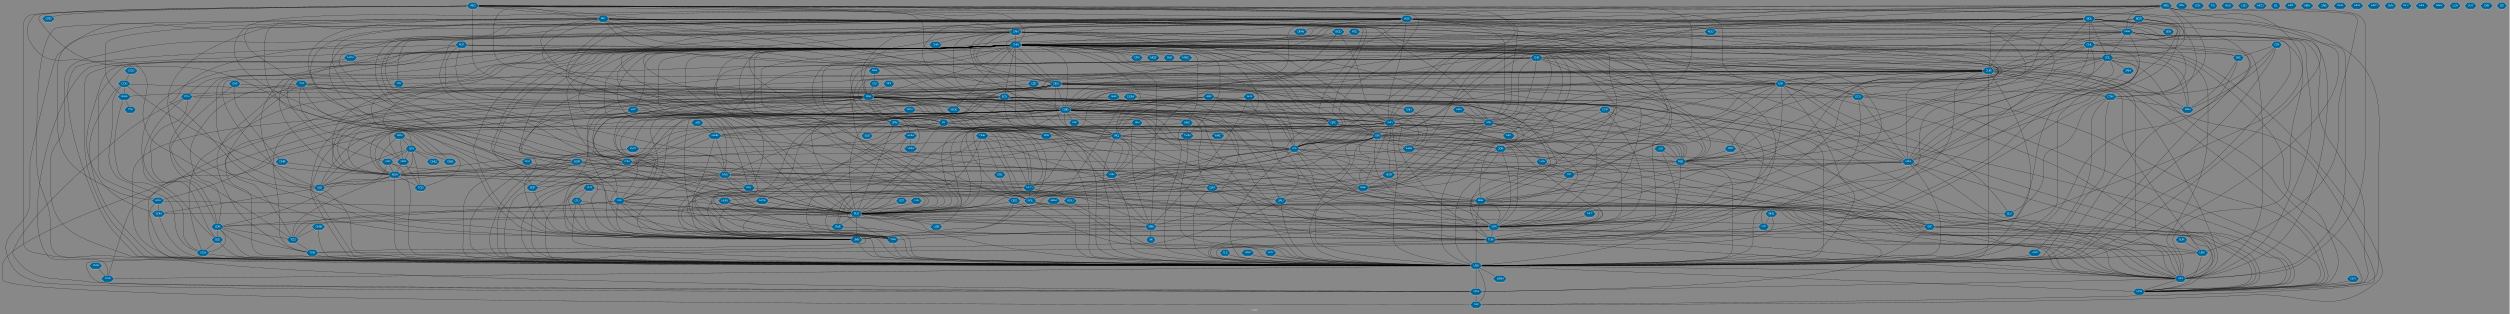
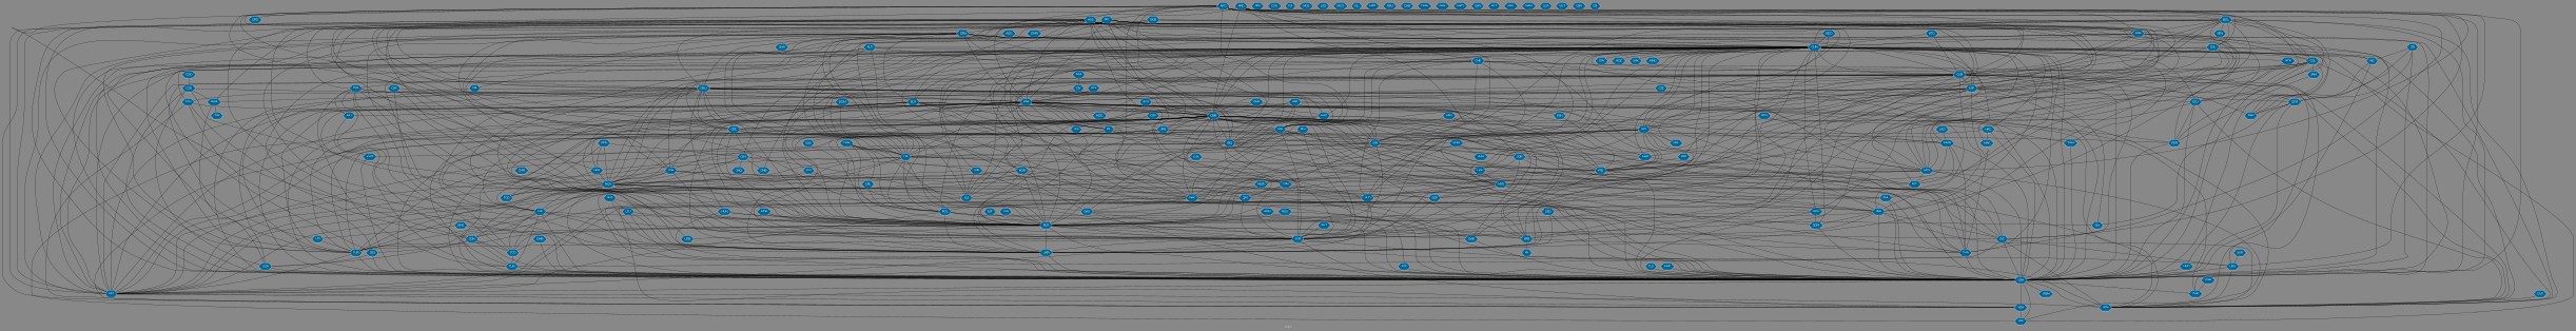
  graph {
    bgcolor="#888888"
    fontcolor=white
    fontname=Montserrat
    fontsize=12
    label="Graph"
    node [color=white fillcolor="#006699" fontcolor=white fontname=Montserrat shape=hexagon style=filled]
    edge [arrowhead=open color=black fontcolor=white fontname=Montserrat fontsize=12 weight=1]
    n1 [label=CAN]
    n2 [label=DEU]
    n3 [label=EGY]
    n4 [label=ISR]
    n5 [label=USA]
    n6 [label=FRA]
    n7 [label=IRQ]
    n8 [label=CHN]
    n9 [label=GRC]
    n10 [label=IDN]
    n11 [label=SYR]
    n12 [label=GBR]
    n13 [label=RUS]
    n14 [label=ECU]
    n15 [label=CUB]
    n16 [label=UKR]
    n17 [label=VAT]
    n18 [label=ESP]
    n19 [label=ERI]
    n20 [label=GHA]
    n21 [label=PSE]
    n22 [label=MEX]
    n23 [label=VEN]
    n24 [label=TUR]
    n25 [label=ITA]
    n26 [label=NGA]
    n27 [label=HUN]
    n28 [label=UGA]
    n29 [label=RWA]
    n30 [label=LBY]
    n31 [label=QAT]
    n32 [label=IRL]
    n33 [label=NLD]
    n34 [label=MAR]
    n35 [label=KWT]
    n36 [label=PAK]
    n37 [label=LBN]
    n38 [label=THA]
    n39 [label=JOR]
    n40 [label=SYC]
    n41 [label=YEM]
    n42 [label=ZWE]
    n43 [label=ZAF]
    n44 [label=WSM]
    n45 [label=IRN]
    n46 [label=PRK]
    n47 [label=JPN]
    n48 [label=IND]
    n49 [label=MYS]
    n50 [label=SWE]
+   n51 [label=MLI]
    n52 [label=TUN]
    n53 [label=KAZ]
    n54 [label=NER]
    n55 [label=PER]
    n56 [label=MDG]
    n57 [label=KOR]
    n58 [label=SLE]
    n59 [label=NZL]
    n60 [label=SGP]
    n61 [label=COL]
    n62 [label=SOM]
    n63 [label=SDN]
    n64 [label=KHM]
    n65 [label=PHL]
    n66 [label=LBR]
    n67 [label=MAC]
    n68 [label=CPV]
    n69 [label=SRB]
    n70 [label=NPL]
    n71 [label=HKG]
    n72 [label=MMR]
    n73 [label=KEN]
    n74 [label=TWN]
    n75 [label=GIN]
    n76 [label=NIC]
    n77 [label=DZA]
    n78 [label=MOZ]
    n79 [label=PAN]
    n80 [label=GEO]
    n81 [label=SSD]
    n82 [label=UZB]
    n83 [label=FIN]
    n84 [label=ETH]
    n85 [label=MDV]
    n86 [label=VNM]
    n87 [label=GNB]
    n88 [label=SVK]
    n89 [label=MNG]
    n90 [label=MDA]
    n91 [label=URY]
    n92 [label=POL]
    n93 [label=LKA]
    n94 [label=VIR]
    n95 [label=TCD]
    n96 [label=GTM]
    n97 [label=HTI]
    n98 [label=CZE]
    n99 [label=PRT]
    n100 [label=SLV]
    n101 [label=NOR]
    n102 [label=TGO]
    n103 [label=TZA]
    n104 [label=AUS]
    n105 [label=BRA]
    n106 [label=OMN]
    n107 [label=SAU]
    n108 [label=SLB]
    n109 [label=JAM]
    n110 [label=HND]
    n111 [label=AFG]
    n112 [label=BEL]
    n113 [label=GRD]
    n114 [label=XK]
    n115 [label=GNQ]
    n116 [label=ESH]
    n117 [label=CMR]
    n118 [label=ARE]
    n119 [label=GMB]
    n120 [label=BOL]
    n121 [label=CHL]
    n122 [label=SEN]
    n123 [label=PRY]
    n124 [label=ARG]
    n125 [label=CHE]
    n126 [label=HRV]
    n127 [label=COD]
    n128 [label=COG]
    n129 [label=AZE]
    n130 [label=GRL]
    n131 [label=DNK]
    n132 [label=AUT]
    n133 [label=ROU]
    n134 [label="CCK "]
    n135 [label=ZMB]
    n136 [label=FJI]
    n137 [label=ALB]
    n138 [label=BHR]
    n139 [label=CAF]
    n140 [label=MUS]
    n141 [label=BGD]
    n142 [label=EST]
    n143 [label=LSO]
    n144 [label=CRI]
    n145 [label=LTU]
    n146 [label=BLR]
    n147 [label=CIV]
    n148 [label=MCO]
    n149 [label=BIH]
    n150 [label=BHS]
    n151 [label=ISL]
    n152 [label=MLT]
    n153 [label=MRT]
    n154 [label=BGR]
    n155 [label=CYP]
    n156 [label=GUY]
    n157 [label=LUX]
    n158 [label=BEN]
    n159 [label=DOM]
    n160 [label=TLS]
    n161 [label=NRU]
    n162 [label=ARM]
    n163 [label=SUR]
    n164 [label=BFA]
    n165 [label=GAB]
    n166 [label=BDI]
    n167 [label=MNE]
    n168 [label=DMA]
    n169 [label=LAO]
    n170 [label=MWI]
    n171 [label=MKD]
    n172 [label=AGO]
    n173 [label=SVN]
    n174 [label=LVA]
    n175 [label=BLZ]
    n176 [label=MHL]
    n177 [label=NAM]
    n178 [label=LCA]
    n179 [label=VUT]
    n180 [label=ATG]
    n181 [label=BTN]
    n182 [label="CXR "]
    n183 [label=DJI]
    n1 -- n2
    n1 -- n3 [weight=9]
    n1 -- n4 [weight=4]
    n1 -- n5 [weight=8]
    n1 -- n6 [weight=2]
    n1 -- n7
    n1 -- n8 [weight=23]
    n1 -- n9 [weight=2]
    n1 -- n10 [weight=2]
    n1 -- n11 [weight=7]
    n1 -- n12 [weight=3]
    n1 -- n13 [weight=3]
    n1 -- n14 [weight=2]
    n1 -- n15 [weight=14]
    n1 -- n16 [weight=3]
    n1 -- n17 [weight=6]
    n1 -- n18 [weight=2]
    n1 -- n19
    n1 -- n20
    n2 -- n4 [weight=2]
    n2 -- n5 [weight=11]
    n2 -- n6 [weight=33]
    n2 -- n7 [weight=9]
    n2 -- n9 [weight=10]
    n2 -- n11 [weight=5]
    n2 -- n12 [weight=4]
    n2 -- n13 [weight=50]
    n2 -- n14 [weight=4]
    n2 -- n16 [weight=21]
    n2 -- n21
    n2 -- n22 [weight=3]
    n2 -- n23
    n2 -- n24 [weight=5]
    n2 -- n25 [weight=12]
    n2 -- n26
    n2 -- n27 [weight=2]
    n2 -- n28
    n2 -- n29
    n3 -- n4
    n3 -- n5 [weight=21]
    n3 -- n7 [weight=2]
    n3 -- n11 [weight=2]
    n3 -- n12 [weight=19]
    n3 -- n21 [weight=13]
    n3 -- n24 [weight=3]
    n3 -- n26 [weight=3]
    n3 -- n30 [weight=5]
    n3 -- n31 [weight=14]
    n3 -- n32
    n3 -- n33
    n3 -- n34 [weight=3]
    n3 -- n35 [weight=4]
    n4 -- n5 [weight=31]
    n4 -- n11 [weight=46]
    n4 -- n13 [weight=3]
    n4 -- n16 [weight=2]
    n4 -- n21 [weight=340]
    n4 -- n25 [weight=4]
    n4 -- n34
    n4 -- n36
    n4 -- n37 [weight=14]
    n4 -- n38 [weight=4]
    n4 -- n39 [weight=7]
    n4 -- n40 [weight=2]
    n5 -- n17 [weight=45]
    n5 -- n23 [weight=60]
    n5 -- n41 [weight=81]
    n5 -- n42
    n5 -- n43 [weight=13]
    n5 -- n44 [weight=3]
    n6 -- n4 [weight=8]
    n6 -- n5 [weight=11]
    n6 -- n7 [weight=3]
    n6 -- n10 [weight=4]
    n6 -- n11 [weight=19]
    n6 -- n12 [weight=11]
    n6 -- n13 [weight=63]
    n6 -- n16 [weight=31]
    n6 -- n17 [weight=2]
    n6 -- n21 [weight=44]
    n6 -- n23
    n6 -- n25 [weight=13]
    n6 -- n26 [weight=9]
    n6 -- n30
    n6 -- n32 [weight=3]
    n6 -- n36
    n6 -- n37 [weight=3]
    n6 -- n45
    n6 -- n46
    n6 -- n47 [weight=3]
    n6 -- n48 [weight=3]
    n6 -- n49
    n6 -- n50 [weight=3]
+   n6 -- n51 [weight=22]
    n6 -- n52
    n6 -- n53 [weight=4]
    n6 -- n54
    n6 -- n55
    n6 -- n56 [weight=2]
    n7 -- n5 [weight=30]
    n7 -- n11 [weight=59]
    n7 -- n17 [weight=9]
    n7 -- n24 [weight=8]
    n7 -- n30 [weight=3]
    n7 -- n35 [weight=5]
    n7 -- n37 [weight=11]
    n7 -- n39 [weight=3]
    n7 -- n49
    n8 -- n2 [weight=2]
    n8 -- n3 [weight=3]
    n8 -- n4 [weight=2]
    n8 -- n5 [weight=110]
    n8 -- n6 [weight=8]
    n8 -- n7
    n8 -- n9 [weight=2]
    n8 -- n10 [weight=7]
    n8 -- n11
    n8 -- n12 [weight=29]
    n8 -- n13 [weight=20]
    n8 -- n14 [weight=2]
    n8 -- n15 [weight=19]
    n8 -- n16
    n8 -- n17 [weight=17]
    n8 -- n18 [weight=3]
    n8 -- n23 [weight=3]
    n8 -- n24 [weight=8]
    n8 -- n25
    n8 -- n26
    n8 -- n32 [weight=4]
    n8 -- n33
    n8 -- n34
    n8 -- n36 [weight=3]
    n8 -- n38 [weight=26]
    n8 -- n42 [weight=2]
    n8 -- n43 [weight=3]
    n8 -- n45 [weight=5]
    n8 -- n46 [weight=42]
    n8 -- n47 [weight=28]
    n8 -- n48 [weight=14]
    n8 -- n49 [weight=3]
    n8 -- n53 [weight=14]
    n8 -- n56 [weight=8]
    n8 -- n57 [weight=6]
    n8 -- n58 [weight=2]
    n8 -- n59
    n8 -- n60 [weight=2]
    n8 -- n61 [weight=2]
    n8 -- n62
    n8 -- n63 [weight=4]
    n8 -- n64 [weight=3]
    n8 -- n65 [weight=10]
    n8 -- n66
    n8 -- n67 [weight=9]
    n8 -- n68
    n8 -- n69 [weight=16]
    n8 -- n70 [weight=9]
    n8 -- n71 [weight=45]
    n8 -- n72 [weight=4]
    n8 -- n73 [weight=17]
    n8 -- n74 [weight=22]
    n8 -- n75
    n8 -- n76 [weight=10]
    n8 -- n77
    n8 -- n78 [weight=2]
    n8 -- n79
    n8 -- n80
    n8 -- n81 [weight=4]
    n8 -- n82
    n8 -- n83
    n8 -- n84
    n8 -- n85 [weight=4]
    n8 -- n86 [weight=6]
    n8 -- n87
    n8 -- n88
    n8 -- n89
    n9 -- n4 [weight=13]
    n9 -- n11 [weight=3]
    n9 -- n13 [weight=6]
    n9 -- n24 [weight=6]
    n9 -- n25 [weight=21]
    n9 -- n90
    n10 -- n5 [weight=6]
    n10 -- n11
    n10 -- n17
    n10 -- n26
    n10 -- n49 [weight=4]
    n10 -- n60 [weight=36]
    n10 -- n65
    n11 -- n5 [weight=21]
    n11 -- n16
    n11 -- n17 [weight=3]
    n11 -- n24 [weight=23]
    n11 -- n91
    n12 -- n4
    n12 -- n5 [weight=41]
    n12 -- n7 [weight=15]
    n12 -- n9 [weight=10]
    n12 -- n11 [weight=13]
    n12 -- n13 [weight=15]
    n12 -- n16 [weight=3]
    n12 -- n17 [weight=4]
    n12 -- n21 [weight=3]
    n12 -- n24 [weight=6]
    n12 -- n25 [weight=4]
    n12 -- n26
    n12 -- n31 [weight=2]
    n12 -- n32 [weight=12]
    n12 -- n36 [weight=4]
    n12 -- n37 [weight=2]
    n12 -- n38 [weight=12]
    n12 -- n43 [weight=9]
    n12 -- n45 [weight=2]
    n12 -- n46 [weight=2]
    n12 -- n47
    n12 -- n48 [weight=7]
    n12 -- n49
    n12 -- n58 [weight=6]
    n12 -- n59
    n12 -- n71 [weight=21]
    n12 -- n72 [weight=14]
    n12 -- n73 [weight=2]
    n12 -- n92 [weight=2]
    n12 -- n93
    n12 -- n94
    n13 -- n5 [weight=109]
    n13 -- n11 [weight=51]
    n13 -- n16 [weight=319]
    n13 -- n23
    n13 -- n24 [weight=14]
    n13 -- n40 [weight=2]
    n13 -- n50 [weight=14]
    n13 -- n63 [weight=2]
    n13 -- n69 [weight=2]
    n13 -- n82 [weight=5]
    n13 -- n95 [weight=2]
    n14 -- n5 [weight=2]
    n14 -- n22 [weight=3]
    n14 -- n23 [weight=3]
    n14 -- n55
    n15 -- n2
    n15 -- n5 [weight=565]
    n15 -- n6 [weight=6]
    n15 -- n13 [weight=5]
    n15 -- n16
    n15 -- n17 [weight=53]
    n15 -- n18 [weight=10]
    n15 -- n22 [weight=3]
    n15 -- n23 [weight=24]
    n15 -- n25
    n15 -- n40 [weight=2]
    n15 -- n45 [weight=7]
    n15 -- n46 [weight=6]
    n15 -- n57 [weight=4]
    n15 -- n58 [weight=3]
    n15 -- n79 [weight=4]
    n15 -- n91 [weight=3]
    n15 -- n92
    n15 -- n96
    n15 -- n97
    n15 -- n98 [weight=2]
    n15 -- n99
    n16 -- n5 [weight=29]
    n17 -- n23 [weight=2]
    n17 -- n41 [weight=5]
    n18 -- n4
    n18 -- n5 [weight=3]
    n18 -- n7
    n18 -- n11
    n18 -- n12 [weight=3]
    n18 -- n17 [weight=2]
    n18 -- n22
    n18 -- n23 [weight=6]
    n18 -- n30
    n18 -- n31 [weight=2]
    n18 -- n34 [weight=4]
    n18 -- n38
    n18 -- n39
    n18 -- n69
    n18 -- n96
    n18 -- n100
    n19 -- n12
    n19 -- n84 [weight=2]
    n21 -- n5 [weight=13]
    n21 -- n24 [weight=2]
    n21 -- n40
    n21 -- n50 [weight=2]
    n22 -- n5 [weight=12]
    n22 -- n17 [weight=6]
    n22 -- n23 [weight=3]
    n22 -- n49
    n22 -- n59
    n22 -- n101 [weight=4]
    n24 -- n5 [weight=7]
    n24 -- n17 [weight=5]
    n25 -- n5 [weight=6]
    n25 -- n11 [weight=2]
    n25 -- n13 [weight=2]
    n25 -- n16 [weight=4]
    n25 -- n17 [weight=12]
    n25 -- n21
    n25 -- n23
    n25 -- n24 [weight=7]
    n25 -- n26
    n25 -- n30
    n25 -- n92 [weight=2]
    n26 -- n5 [weight=11]
    n26 -- n13 [weight=7]
    n26 -- n31
    n26 -- n36 [weight=2]
    n26 -- n58
    n26 -- n63
    n26 -- n95 [weight=4]
    n26 -- n102
    n27 -- n5 [weight=3]
    n27 -- n13 [weight=2]
    n27 -- n69 [weight=2]
    n28 -- n5 [weight=5]
    n29 -- n28
    n29 -- n103
    n30 -- n5 [weight=9]
    n30 -- n11 [weight=7]
    n30 -- n13
    n30 -- n16
    n30 -- n24 [weight=3]
    n30 -- n52 [weight=12]
    n30 -- n63 [weight=2]
    n30 -- n95 [weight=2]
    n31 -- n5 [weight=17]
    n31 -- n11
    n31 -- n24
    n32 -- n4
    n32 -- n5
    n32 -- n13
    n32 -- n21 [weight=10]
    n32 -- n33
    n32 -- n58
    n33 -- n11 [weight=4]
    n33 -- n16 [weight=4]
    n33 -- n92 [weight=5]
    n34 -- n22
    n34 -- n33
    n35 -- n5
    n36 -- n5 [weight=34]
    n36 -- n17 [weight=5]
    n36 -- n38
    n36 -- n41 [weight=4]
    n36 -- n107
    n37 -- n5 [weight=2]
    n37 -- n11 [weight=32]
    n37 -- n31 [weight=3]
    n37 -- n33 [weight=2]
    n38 -- n5 [weight=6]
    n39 -- n5 [weight=5]
    n39 -- n11 [weight=55]
    n39 -- n21 [weight=7]
    n39 -- n36 [weight=2]
    n40 -- n5
    n40 -- n23 [weight=2]
    n40 -- n52 [weight=3]
    n40 -- n91 [weight=2]
    n41 -- n43 [weight=36]
    n45 -- n4 [weight=10]
    n45 -- n5 [weight=62]
    n45 -- n7 [weight=65]
    n45 -- n11 [weight=25]
    n45 -- n13 [weight=16]
    n45 -- n17
    n45 -- n21 [weight=3]
    n45 -- n36
    n45 -- n41 [weight=23]
    n45 -- n46 [weight=2]
    n45 -- n107
    n46 -- n5 [weight=219]
    n46 -- n11 [weight=2]
    n46 -- n13 [weight=24]
    n46 -- n23 [weight=5]
    n46 -- n40 [weight=2]
    n46 -- n62 [weight=2]
    n47 -- n5 [weight=14]
    n47 -- n13
    n47 -- n40
    n47 -- n46 [weight=10]
    n47 -- n55
    n47 -- n57 [weight=15]
    n47 -- n64
    n47 -- n108 [weight=2]
    n48 -- n4
    n48 -- n5 [weight=11]
    n48 -- n7
    n48 -- n11
    n48 -- n13 [weight=42]
    n48 -- n16 [weight=3]
    n48 -- n25 [weight=7]
    n48 -- n36 [weight=36]
    n48 -- n40
    n48 -- n70 [weight=2]
    n48 -- n72
    n48 -- n93
    n48 -- n101
    n49 -- n5 [weight=9]
    n49 -- n11
    n49 -- n13 [weight=2]
    n49 -- n16 [weight=3]
    n49 -- n33 [weight=2]
    n49 -- n38 [weight=5]
    n49 -- n60 [weight=3]
    n49 -- n65 [weight=7]
    n50 -- n5 [weight=2]
+   n51 -- n52
    n52 -- n5 [weight=3]
    n53 -- n5 [weight=7]
    n53 -- n13 [weight=4]
    n53 -- n38 [weight=2]
    n53 -- n69 [weight=2]
    n54 -- n26 [weight=2]
    n54 -- n102
    n55 -- n5
    n57 -- n5 [weight=6]
    n57 -- n13 [weight=9]
    n57 -- n17
    n57 -- n26
    n57 -- n46 [weight=23]
    n57 -- n58
    n57 -- n60 [weight=2]
    n58 -- n5
    n58 -- n62
    n59 -- n46
    n60 -- n16
    n61 -- n2
    n61 -- n5 [weight=3]
    n61 -- n14
    n61 -- n15 [weight=14]
    n61 -- n18
    n61 -- n21
    n61 -- n22 [weight=4]
    n61 -- n23
    n61 -- n79 [weight=2]
    n61 -- n109 [weight=2]
    n62 -- n5 [weight=11]
    n63 -- n5 [weight=2]
    n63 -- n28 [weight=2]
    n63 -- n52
    n63 -- n81 [weight=32]
    n63 -- n95
    n64 -- n37
    n64 -- n38
    n64 -- n86
    n65 -- n5 [weight=13]
    n65 -- n17 [weight=5]
    n65 -- n38 [weight=3]
    n66 -- n5
    n66 -- n26 [weight=2]
    n66 -- n33
    n66 -- n58 [weight=7]
    n69 -- n38 [weight=2]
    n69 -- n114
    n71 -- n5 [weight=2]
    n71 -- n10 [weight=2]
    n71 -- n67 [weight=2]
    n71 -- n74
    n72 -- n5 [weight=3]
    n72 -- n38 [weight=10]
    n72 -- n49 [weight=4]
    n72 -- n59 [weight=2]
    n73 -- n5 [weight=2]
    n73 -- n13
    n73 -- n62 [weight=30]
    n74 -- n5 [weight=6]
    n75 -- n26
    n75 -- n54
    n75 -- n58 [weight=12]
    n75 -- n66 [weight=3]
    n75 -- n87
    n75 -- n102
    n75 -- n115 [weight=2]
    n76 -- n5 [weight=2]
    n76 -- n79 [weight=2]
    n77 -- n6 [weight=18]
    n77 -- n13
    n77 -- n30
+   n77 -- n51
    n77 -- n52 [weight=6]
    n77 -- n54 [weight=2]
    n77 -- n63
    n77 -- n95
    n77 -- n116
    n80 -- n5
    n80 -- n13 [weight=4]
    n80 -- n16 [weight=2]
    n81 -- n5
    n81 -- n28 [weight=2]
    n83 -- n13 [weight=4]
    n83 -- n26
    n84 -- n12 [weight=2]
    n84 -- n41 [weight=11]
    n84 -- n63
    n84 -- n81
    n85 -- n5
    n90 -- n13 [weight=7]
    n90 -- n16
    n91 -- n5 [weight=63]
    n91 -- n23 [weight=2]
    n92 -- n5 [weight=23]
    n92 -- n13 [weight=7]
    n92 -- n16 [weight=3]
    n92 -- n17 [weight=2]
    n92 -- n100 [weight=2]
    n93 -- n17 [weight=4]
    n93 -- n49
    n93 -- n59 [weight=10]
    n95 -- n52
    n96 -- n5 [weight=2]
    n96 -- n79
    n96 -- n100 [weight=3]
    n96 -- n110
    n97 -- n24
    n98 -- n6
    n99 -- n21 [weight=6]
    n101 -- n13 [weight=5]
    n101 -- n36
    n104 -- n1 [weight=2]
    n104 -- n2
    n104 -- n3 [weight=5]
    n104 -- n5 [weight=7]
    n104 -- n6 [weight=2]
    n104 -- n8 [weight=7]
    n104 -- n10 [weight=2]
    n104 -- n11 [weight=6]
    n104 -- n12 [weight=8]
    n104 -- n13
    n104 -- n16 [weight=3]
    n104 -- n17 [weight=5]
    n104 -- n21
    n104 -- n36 [weight=6]
    n104 -- n37 [weight=2]
    n104 -- n41 [weight=4]
    n104 -- n45 [weight=23]
    n104 -- n46
    n104 -- n47 [weight=4]
    n104 -- n48 [weight=8]
    n104 -- n49
    n104 -- n57
    n104 -- n58
    n104 -- n59
    n104 -- n60 [weight=2]
    n104 -- n92
    n104 -- n93
    n104 -- n105
    n104 -- n106
    n105 -- n5 [weight=8]
    n105 -- n8 [weight=2]
    n105 -- n15 [weight=2]
    n105 -- n17 [weight=2]
    n105 -- n22 [weight=2]
    n105 -- n23 [weight=2]
    n105 -- n25 [weight=2]
    n105 -- n32 [weight=2]
    n105 -- n48 [weight=3]
    n105 -- n61
    n105 -- n96
    n107 -- n5 [weight=2]
    n107 -- n11
    n107 -- n41 [weight=5]
    n109 -- n5
    n110 -- n5 [weight=2]
    n111 -- n1 [weight=3]
    n111 -- n2 [weight=11]
    n111 -- n5 [weight=90]
    n111 -- n6 [weight=23]
    n111 -- n8 [weight=4]
    n111 -- n12 [weight=15]
    n111 -- n16
    n111 -- n18 [weight=2]
    n111 -- n25
    n111 -- n36 [weight=38]
    n111 -- n38 [weight=2]
    n111 -- n40
    n111 -- n45 [weight=6]
    n111 -- n48
    n111 -- n61
    n111 -- n104
    n111 -- n112
    n111 -- n113
    n112 -- n2
    n112 -- n5 [weight=6]
    n112 -- n6 [weight=5]
    n112 -- n7 [weight=4]
    n112 -- n9 [weight=6]
    n112 -- n13 [weight=3]
    n112 -- n15
    n112 -- n18 [weight=4]
    n112 -- n21 [weight=7]
    n112 -- n24
    n112 -- n25 [weight=3]
    n112 -- n27
    n112 -- n29
    n112 -- n37 [weight=2]
    n112 -- n45
    n112 -- n55
    n112 -- n69
    n112 -- n73 [weight=3]
    n112 -- n77
    n112 -- n105
    n116 -- n34
    n117 -- n26 [weight=4]
    n118 -- n5 [weight=23]
    n118 -- n7
    n118 -- n12 [weight=3]
    n118 -- n30
    n118 -- n36
    n118 -- n39 [weight=4]
    n118 -- n42
    n118 -- n107
    n119 -- n5 [weight=4]
    n119 -- n95
    n120 -- n4 [weight=2]
    n120 -- n5 [weight=6]
    n120 -- n8 [weight=5]
    n120 -- n14
    n120 -- n15 [weight=12]
    n120 -- n16 [weight=4]
    n120 -- n17 [weight=8]
    n120 -- n21 [weight=3]
    n120 -- n22 [weight=6]
    n120 -- n23 [weight=2]
    n120 -- n25
    n120 -- n48 [weight=2]
    n120 -- n55 [weight=2]
    n120 -- n61 [weight=5]
    n120 -- n101
    n120 -- n105 [weight=2]
    n120 -- n121 [weight=21]
    n120 -- n122
    n121 -- n5 [weight=2]
    n121 -- n6
    n121 -- n15
    n121 -- n17 [weight=6]
    n121 -- n18 [weight=9]
    n121 -- n21
    n121 -- n22
    n121 -- n55
    n121 -- n76 [weight=2]
    n124 -- n5
    n124 -- n8 [weight=2]
    n124 -- n12 [weight=3]
    n124 -- n15 [weight=2]
    n124 -- n17 [weight=10]
    n124 -- n22
    n124 -- n25 [weight=3]
    n124 -- n33
    n124 -- n49
    n124 -- n91 [weight=2]
    n124 -- n105
    n124 -- n120 [weight=2]
    n124 -- n121 [weight=2]
    n124 -- n125
    n125 -- n4
    n125 -- n11
    n125 -- n13
    n125 -- n15 [weight=4]
    n125 -- n17 [weight=7]
    n125 -- n21 [weight=4]
    n125 -- n26
    n125 -- n33
    n125 -- n43 [weight=2]
    n125 -- n45 [weight=6]
    n125 -- n65 [weight=9]
    n126 -- n45 [weight=2]
    n126 -- n69
    n127 -- n128 [weight=3]
    n128 -- n3 [weight=2]
    n128 -- n5
    n128 -- n26 [weight=2]
    n128 -- n28 [weight=7]
    n128 -- n29 [weight=2]
    n129 -- n5 [weight=2]
    n130 -- n92 [weight=4]
    n131 -- n13
    n131 -- n25
    n131 -- n50
    n131 -- n92 [weight=9]
    n131 -- n107 [weight=10]
    n131 -- n130 [weight=4]
    n132 -- n5
    n132 -- n13
    n132 -- n16 [weight=2]
    n132 -- n22 [weight=3]
    n132 -- n53
    n132 -- n107 [weight=3]
    n132 -- n125
    n133 -- n5 [weight=3]
    n133 -- n13
    n135 -- n42 [weight=2]
    n137 -- n9 [weight=2]
    n137 -- n12
    n137 -- n25 [weight=2]
    n137 -- n69
    n138 -- n5 [weight=2]
    n138 -- n12 [weight=9]
    n138 -- n26
    n138 -- n39
    n139 -- n6
    n139 -- n95
    n139 -- n117
    n141 -- n8
    n141 -- n12 [weight=4]
    n141 -- n48 [weight=6]
    n142 -- n13 [weight=4]
    n144 -- n5 [weight=2]
    n144 -- n76
    n144 -- n79
    n144 -- n96
    n145 -- n5 [weight=3]
    n145 -- n13 [weight=5]
    n145 -- n16 [weight=3]
    n146 -- n13 [weight=5]
    n146 -- n16 [weight=19]
    n146 -- n145
    n147 -- n6
    n149 -- n7 [weight=2]
    n149 -- n11 [weight=3]
    n149 -- n13 [weight=2]
    n149 -- n69 [weight=3]
    n150 -- n5
    n150 -- n97
    n152 -- n11 [weight=3]
    n154 -- n2
    n154 -- n11 [weight=2]
    n154 -- n13 [weight=3]
    n154 -- n18
    n154 -- n24
    n154 -- n105
    n155 -- n4
    n155 -- n9 [weight=3]
    n155 -- n11
    n155 -- n24 [weight=3]
    n156 -- n23
    n157 -- n5
    n157 -- n21
    n158 -- n26
    n158 -- n54
    n158 -- n75
    n158 -- n102
    n159 -- n12
    n159 -- n17 [weight=2]
    n159 -- n92
    n160 -- n5
    n162 -- n13
    n162 -- n129
    n163 -- n91
    n164 -- n147 [weight=3]
    n166 -- n6
    n167 -- n5
    n169 -- n72
    n172 -- n8 [weight=3]
    n172 -- n24 [weight=2]
    n174 -- n13 [weight=2]
    n180 -- n8
    n180 -- n15
    n181 -- n48
    n181 -- n72
  }
